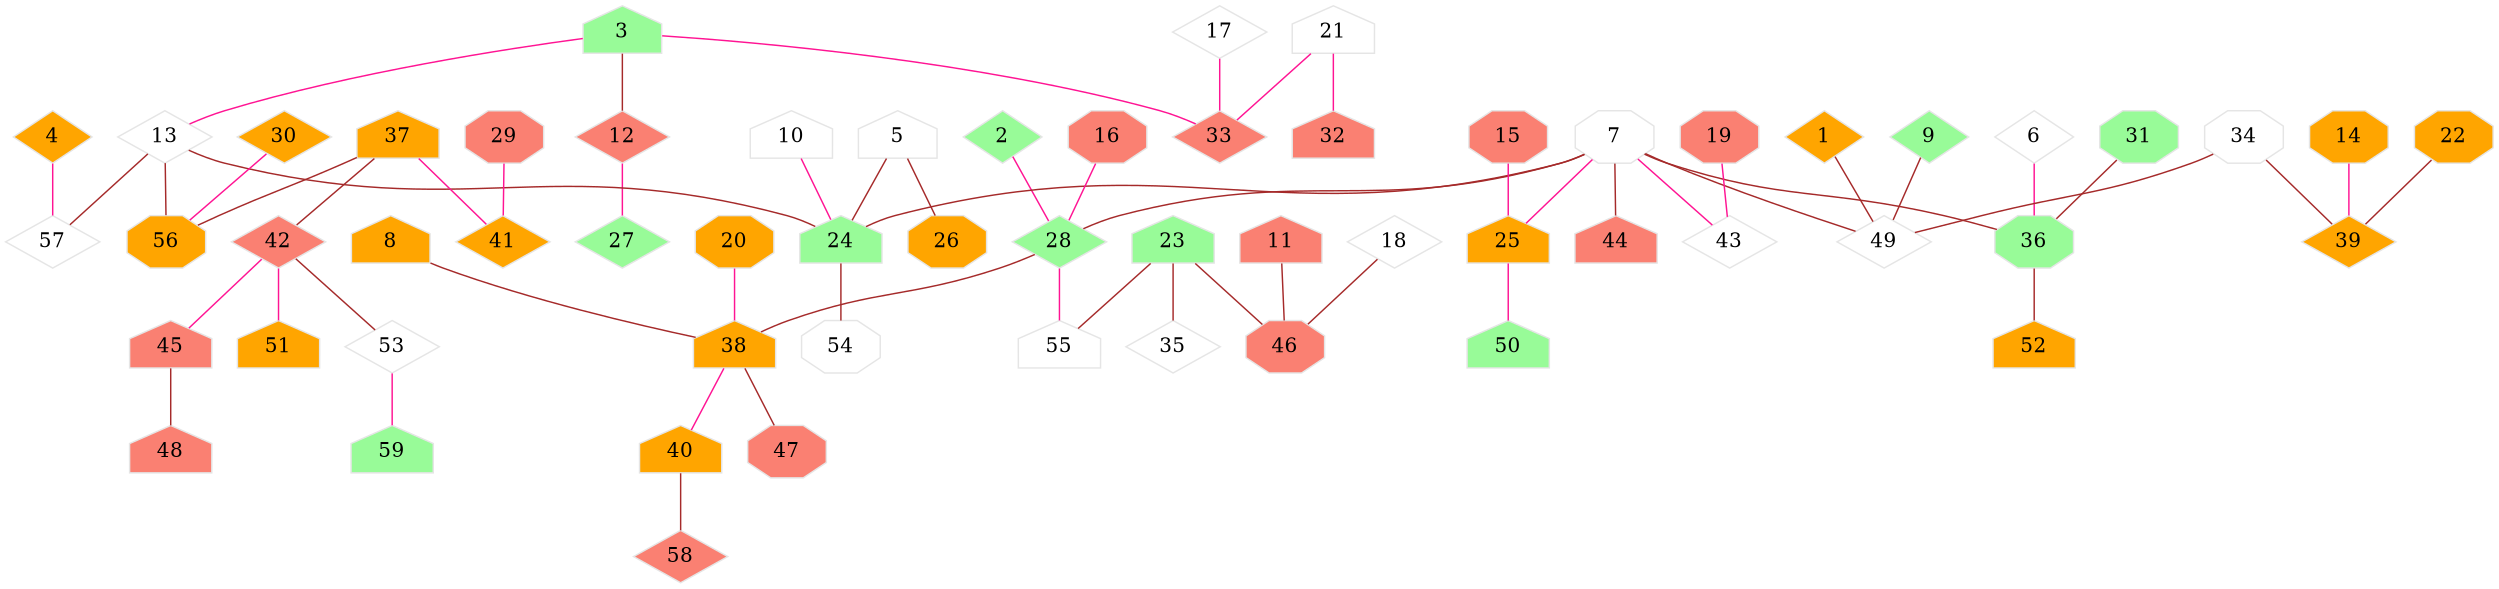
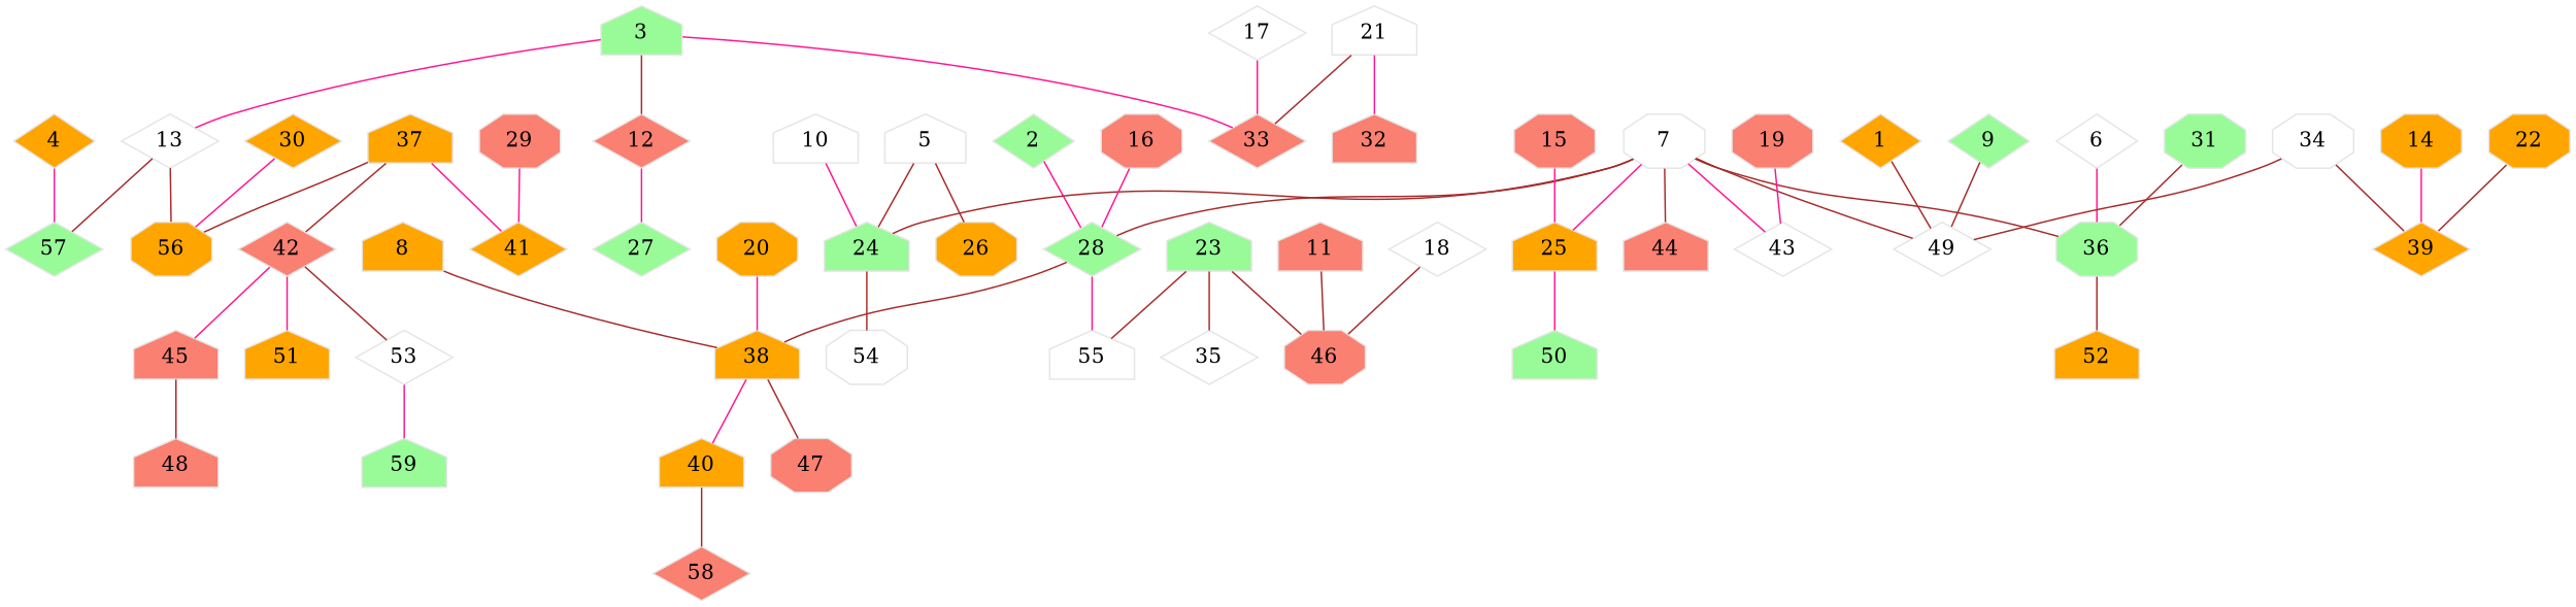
  graph {
    node [color=gray90 fillcolor=orange shape=diamond style=filled]
    edge [color=brown weight=1.0]
    49 [fillcolor=white]
    1
    2 [fillcolor=palegreen]
    28 [fillcolor=palegreen]
    38 [shape=house]
    55 [fillcolor=white shape=house]
    3 [fillcolor=palegreen shape=house]
    12 [fillcolor=salmon]
    13 [fillcolor=white]
    33 [fillcolor=salmon]
    27 [fillcolor=palegreen]
-   57 [fillcolor=white]
+   57 [fillcolor=palegreen]
    24 [fillcolor=palegreen shape=house]
    56 [shape=octagon]
    4
    5 [fillcolor=white shape=house]
    26 [shape=octagon]
    54 [fillcolor=white shape=octagon]
    6 [fillcolor=white]
    36 [fillcolor=palegreen shape=octagon]
    52 [shape=house]
    7 [fillcolor=white shape=octagon]
    25 [shape=house]
    43 [fillcolor=white]
    44 [fillcolor=salmon shape=house]
    50 [fillcolor=palegreen shape=house]
    8 [shape=house]
    40 [shape=house]
    47 [fillcolor=salmon shape=octagon]
    9 [fillcolor=palegreen]
    10 [fillcolor=white shape=house]
    11 [fillcolor=salmon shape=house]
    46 [fillcolor=salmon shape=octagon]
    14 [shape=octagon]
    39
    15 [fillcolor=salmon shape=octagon]
    16 [fillcolor=salmon shape=octagon]
    17 [fillcolor=white]
    18 [fillcolor=white]
    19 [fillcolor=salmon shape=octagon]
    20 [shape=octagon]
    21 [fillcolor=white shape=house]
    32 [fillcolor=salmon shape=house]
    22 [shape=octagon]
    23 [fillcolor=palegreen shape=house]
    35 [fillcolor=white]
    29 [fillcolor=salmon shape=octagon]
    41
    30
    31 [fillcolor=palegreen shape=octagon]
    34 [fillcolor=white shape=octagon]
    37 [shape=house]
    42 [fillcolor=salmon]
    45 [fillcolor=salmon shape=house]
    51 [shape=house]
    53 [fillcolor=white]
    58 [fillcolor=salmon]
    48 [fillcolor=salmon shape=house]
    59 [fillcolor=palegreen shape=house]
    1 -- 49
    2 -- 28 [color=deeppink]
    28 -- 38
    28 -- 55 [color=deeppink]
    38 -- 40 [color=deeppink]
    38 -- 47
    3 -- 12
    3 -- 13 [color=deeppink]
    3 -- 33 [color=deeppink]
    12 -- 27 [color=deeppink]
    13 -- 57
-   13 -- 24
    13 -- 56
    24 -- 54
    4 -- 57 [color=deeppink]
    5 -- 24
    5 -- 26
    6 -- 36 [color=deeppink]
    36 -- 52
    7 -- 49
    7 -- 28
    7 -- 24
    7 -- 36
    7 -- 25 [color=deeppink]
    7 -- 43 [color=deeppink]
    7 -- 44
    25 -- 50 [color=deeppink]
    8 -- 38
    40 -- 58
    9 -- 49
    10 -- 24 [color=deeppink]
    11 -- 46
    14 -- 39 [color=deeppink]
    15 -- 25 [color=deeppink]
    16 -- 28 [color=deeppink]
    17 -- 33 [color=deeppink]
    18 -- 46
    19 -- 43 [color=deeppink]
    20 -- 38 [color=deeppink]
-   21 -- 33 [color=deeppink]
+   21 -- 33
    21 -- 32 [color=deeppink]
    22 -- 39
    23 -- 55
    23 -- 46
    23 -- 35
    29 -- 41 [color=deeppink]
    30 -- 56 [color=deeppink]
    31 -- 36
    34 -- 49
    34 -- 39
    37 -- 56
    37 -- 41 [color=deeppink]
    37 -- 42
    42 -- 45 [color=deeppink]
    42 -- 51 [color=deeppink]
    42 -- 53
    45 -- 48
    53 -- 59 [color=deeppink]
  }
